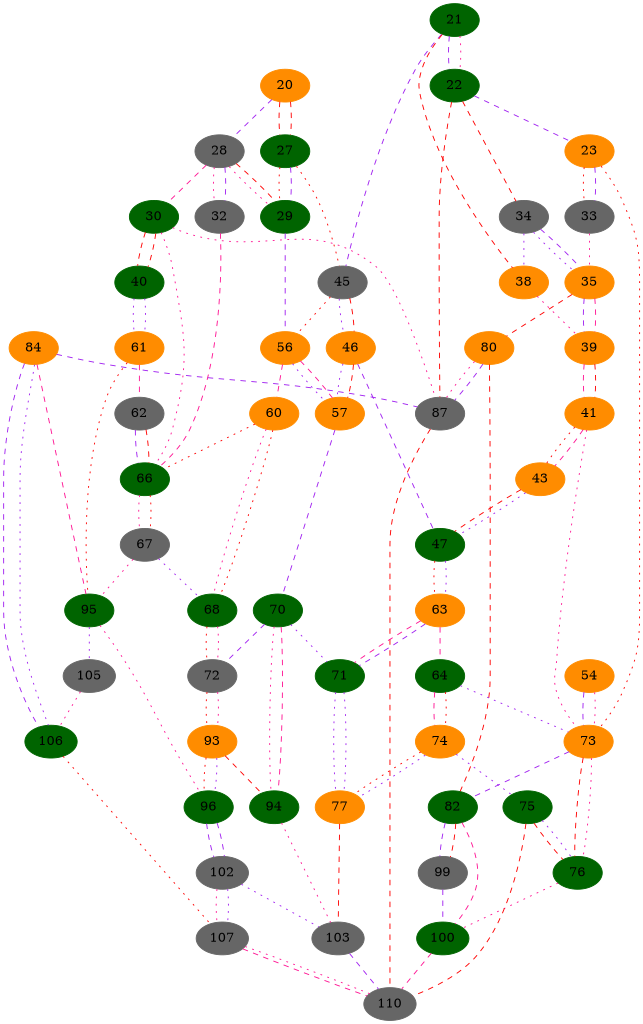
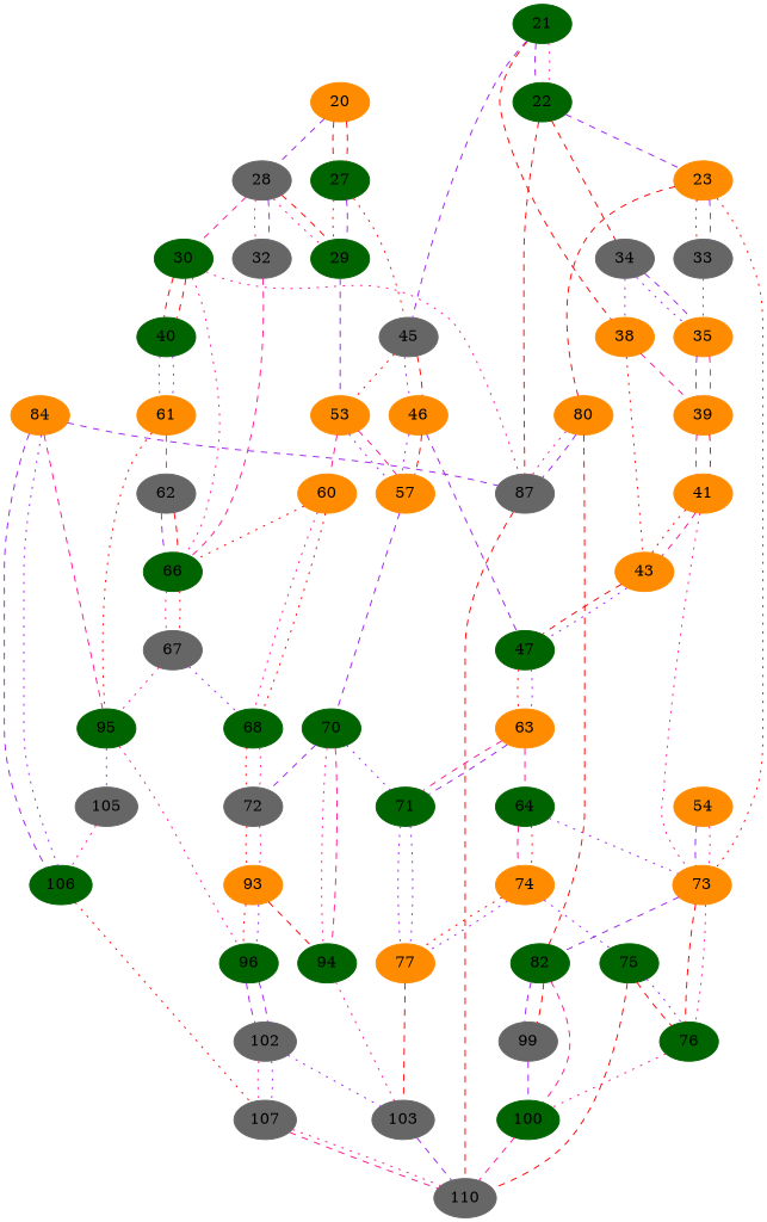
  graph {
    node [color=darkorange style=filled]
    edge [color=purple style=dashed]
    20 [super="+7"]
    27 [color=darkgreen super="+8"]
    28 [color=gray40 super="+3+1"]
    45 [color=gray40 super="+44"]
    29 [color=darkgreen]
    30 [color=darkgreen super="+4+5+13"]
    32 [color=gray40]
    21 [color=darkgreen super="+10"]
    22 [color=darkgreen super="+19+11"]
    38 [super="+37"]
    23 [super="+17+18"]
    34 [color=gray40]
    87 [color=gray40 super="+14+83+15"]
    39
    43
-   56 [super="+49+50+48"]
+   56 [super="+49+50+48" label=53]
    46
    33 [color=gray40]
    73 [super="+65+55"]
    80 [super="+52"]
    35
    110 [color=gray40 super="+109"]
    76 [color=darkgreen]
    82 [color=darkgreen super="+79"]
    40 [color=darkgreen]
    66 [color=darkgreen super="+59+58"]
    57
    60
    61
    67 [color=gray40]
    41
    47 [color=darkgreen]
    62 [color=gray40]
    95 [color=darkgreen super="+92+91"]
    63
    70 [color=darkgreen super="+69"]
    64 [color=darkgreen]
    71 [color=darkgreen]
    54
    68 [color=darkgreen]
    72 [color=gray40]
    94 [color=darkgreen]
    96 [color=darkgreen]
    105 [color=gray40 super="+101"]
    74
    77
    75 [color=darkgreen]
    93
    103 [color=gray40 super="+97+98"]
    100 [color=darkgreen super="+90"]
    99 [color=gray40]
    84
    106 [color=darkgreen]
    107 [color=gray40]
    102 [color=gray40]
    20 -- 27 [color=red weight=2]
    20 -- 27 [color=red]
    20 -- 28 [weight=2]
    27 -- 45 [color=red style=dotted]
    27 -- 29 [color=red style=dotted]
    27 -- 29
    28 -- 29 [color=deeppink style=dotted]
    28 -- 29 [color=red]
    28 -- 30 [color=deeppink]
    28 -- 32 [color=deeppink style=dotted]
    28 -- 32
    45 -- 56 [color=red style=dotted weight=2]
    45 -- 46 [style=dotted]
    45 -- 46 [color=red]
    29 -- 56
    30 -- 87 [color=deeppink style=dotted weight=3]
    30 -- 40 [color=red weight=2]
    30 -- 40 [color=red]
    30 -- 66 [color=deeppink style=dotted]
    32 -- 66 [color=deeppink]
    21 -- 45
    21 -- 22 [weight=2]
    21 -- 22 [color=deeppink style=dotted]
    21 -- 38 [color=red]
    22 -- 23
    22 -- 34 [color=red]
    22 -- 87 [color=red]
-   38 -- 39 [color=deeppink style=dotted]
+   38 -- 39 [color=deeppink]
+   38 -- 43 [color=red style=dotted]
    23 -- 33 [color=red style=dotted weight=2]
    23 -- 33
    23 -- 73 [color=red style=dotted]
-   35 -- 80 [color=red]
+   23 -- 80 [color=red]
    34 -- 38 [style=dotted]
    34 -- 35 [style=dotted]
    34 -- 35
    87 -- 110 [color=red weight=2]
    39 -- 41 [color=deeppink]
    39 -- 41 [color=red]
    43 -- 47 [color=red]
    43 -- 47 [style=dotted]
    56 -- 57 [style=dotted]
    56 -- 57 [color=deeppink]
    56 -- 60 [color=deeppink]
    46 -- 57 [style=dotted]
    46 -- 57 [color=red]
    46 -- 47
    33 -- 35 [color=deeppink style=dotted]
    73 -- 76 [color=red]
    73 -- 76 [color=deeppink style=dotted]
    73 -- 82
    80 -- 87 [color=deeppink style=dotted weight=3]
    80 -- 87
    80 -- 82 [color=red]
    35 -- 39
    35 -- 39 [color=deeppink]
    76 -- 100 [color=deeppink style=dotted]
    82 -- 100 [color=deeppink]
    82 -- 99 [weight=2]
    82 -- 99 [color=red]
    40 -- 61 [style=dotted]
    40 -- 61 [style=dotted]
    66 -- 67 [color=deeppink style=dotted]
    66 -- 67 [color=red style=dotted]
    57 -- 70
    60 -- 66 [color=red style=dotted]
    60 -- 68 [color=deeppink style=dotted]
    60 -- 68 [color=red style=dotted]
    61 -- 62 [color=deeppink]
    61 -- 95 [color=red style=dotted]
    67 -- 95 [color=deeppink style=dotted]
    67 -- 68 [style=dotted]
    41 -- 43 [color=red style=dotted]
    41 -- 43 [color=deeppink]
    41 -- 73 [color=deeppink style=dotted]
    47 -- 63 [color=red style=dotted]
    47 -- 63 [style=dotted]
    62 -- 66 [weight=2]
    62 -- 66 [color=red]
    95 -- 96 [color=deeppink style=dotted]
    95 -- 105 [style=dotted weight=3]
    63 -- 64 [color=deeppink]
    63 -- 71 [color=deeppink]
    63 -- 71
    70 -- 71 [style=dotted]
    70 -- 72
    70 -- 94 [color=deeppink style=dotted]
    70 -- 94 [color=deeppink]
    64 -- 73 [style=dotted]
    64 -- 74 [color=deeppink]
    64 -- 74 [color=red style=dotted]
    71 -- 77 [style=dotted]
    71 -- 77 [style=dotted]
    54 -- 73 [weight=3]
    54 -- 73 [color=deeppink style=dotted]
    68 -- 72 [color=red style=dotted]
    68 -- 72 [color=deeppink style=dotted]
    72 -- 93 [color=red style=dotted]
    72 -- 93 [color=deeppink style=dotted]
    94 -- 103 [color=deeppink style=dotted]
    96 -- 102
    96 -- 102
    105 -- 106 [color=deeppink style=dotted]
    74 -- 77 [color=red style=dotted]
    74 -- 77 [style=dotted]
    74 -- 75 [style=dotted]
    77 -- 103 [color=red]
    75 -- 110 [color=red]
    75 -- 76 [color=red]
    75 -- 76 [style=dotted]
    93 -- 94 [color=red]
    93 -- 96 [color=red style=dotted]
    93 -- 96 [style=dotted]
    103 -- 110 [weight=2]
    100 -- 110 [color=deeppink weight=2]
    99 -- 100
    84 -- 87
    84 -- 95 [color=deeppink]
    84 -- 106
    84 -- 106 [style=dotted]
    106 -- 107 [color=red style=dotted]
    107 -- 110 [color=deeppink]
    107 -- 110 [color=deeppink style=dotted]
    102 -- 103 [style=dotted]
    102 -- 107 [color=deeppink style=dotted]
    102 -- 107 [style=dotted]
  }
